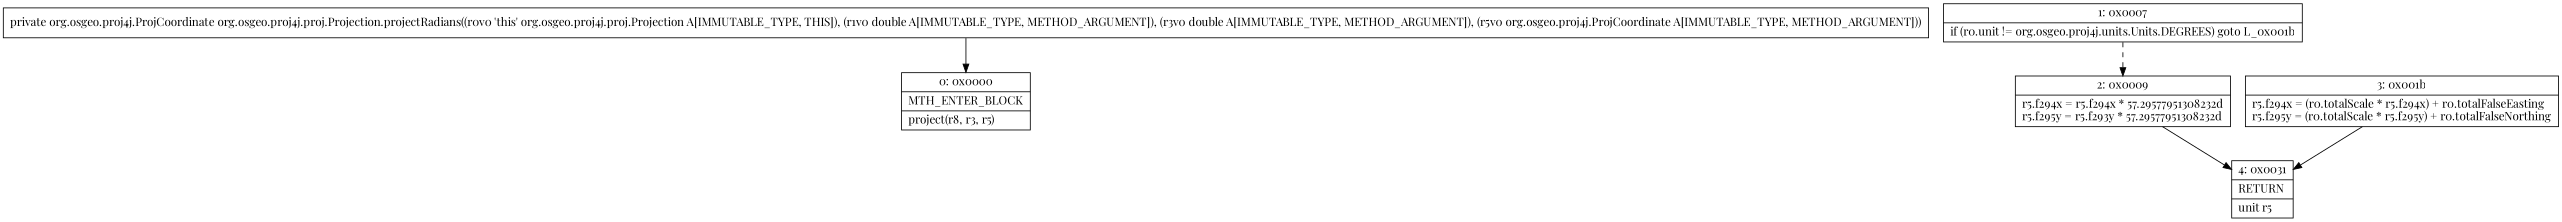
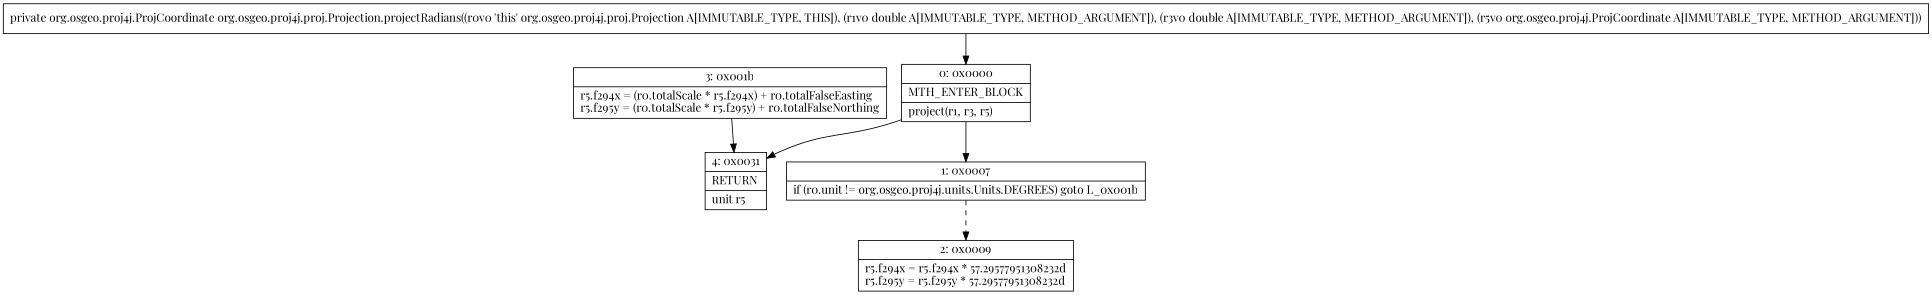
  digraph {
    fontname="Playfair Display"
    node [fontname="Playfair Display" shape=record]
    edge [fontname="Playfair Display"]
-   n1 [label="{0\:\ 0x0000|MTH_ENTER_BLOCK\l|project(r8, r3, r5)\l}"]
+   n1 [label="{0\:\ 0x0000|MTH_ENTER_BLOCK\l|project(r1, r3, r5)\l}"]
    n2 [label="{1\:\ 0x0007|if (r0.unit != org.osgeo.proj4j.units.Units.DEGREES) goto L_0x001b\l}"]
-   n3 [label="{2\:\ 0x0009|r5.f294x = r5.f294x * 57.29577951308232d\lr5.f295y = r5.f293y * 57.29577951308232d\l}"]
+   n3 [label="{2\:\ 0x0009|r5.f294x = r5.f294x * 57.29577951308232d\lr5.f295y = r5.f295y * 57.29577951308232d\l}"]
    n4 [label="{4\:\ 0x0031|RETURN\l|unit r5\l}"]
    n5 [label="{3\:\ 0x001b|r5.f294x = (r0.totalScale * r5.f294x) + r0.totalFalseEasting\lr5.f295y = (r0.totalScale * r5.f295y) + r0.totalFalseNorthing\l}"]
    n6 [label="{private org.osgeo.proj4j.ProjCoordinate org.osgeo.proj4j.proj.Projection.projectRadians((r0v0 'this' org.osgeo.proj4j.proj.Projection A[IMMUTABLE_TYPE, THIS]), (r1v0 double A[IMMUTABLE_TYPE, METHOD_ARGUMENT]), (r3v0 double A[IMMUTABLE_TYPE, METHOD_ARGUMENT]), (r5v0 org.osgeo.proj4j.ProjCoordinate A[IMMUTABLE_TYPE, METHOD_ARGUMENT])) }"]
+   n1 -> n2
    n2 -> n3 [style=dashed]
-   n3 -> n4
+   n1 -> n4
    n5 -> n4
    n6 -> n1
  }
